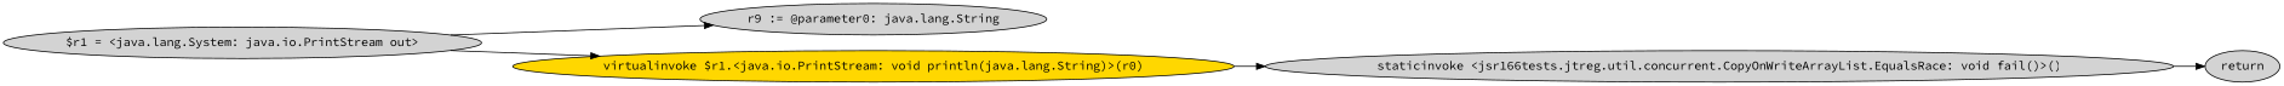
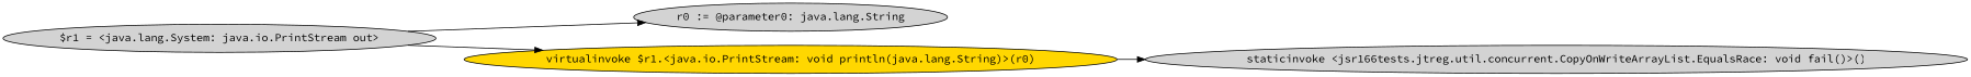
  digraph {
    fontname="Source Code Pro"
    rankdir=LR
    node [fillcolor=lightgrey fontname="Source Code Pro" style=filled]
    edge [fontname="Source Code Pro"]
    "$r1 = <java.lang.System: java.io.PrintStream out>"
-   "r0 := @parameter0: java.lang.String" [label="r9 := @parameter0: java.lang.String"]
+   "r0 := @parameter0: java.lang.String"
    "virtualinvoke $r1.<java.io.PrintStream: void println(java.lang.String)>(r0)" [fillcolor=gold]
    "staticinvoke <jsr166tests.jtreg.util.concurrent.CopyOnWriteArrayList.EqualsRace: void fail()>()"
-   return
    "$r1 = <java.lang.System: java.io.PrintStream out>" -> "r0 := @parameter0: java.lang.String"
    "$r1 = <java.lang.System: java.io.PrintStream out>" -> "virtualinvoke $r1.<java.io.PrintStream: void println(java.lang.String)>(r0)"
    "virtualinvoke $r1.<java.io.PrintStream: void println(java.lang.String)>(r0)" -> "staticinvoke <jsr166tests.jtreg.util.concurrent.CopyOnWriteArrayList.EqualsRace: void fail()>()"
-   "staticinvoke <jsr166tests.jtreg.util.concurrent.CopyOnWriteArrayList.EqualsRace: void fail()>()" -> return
  }
